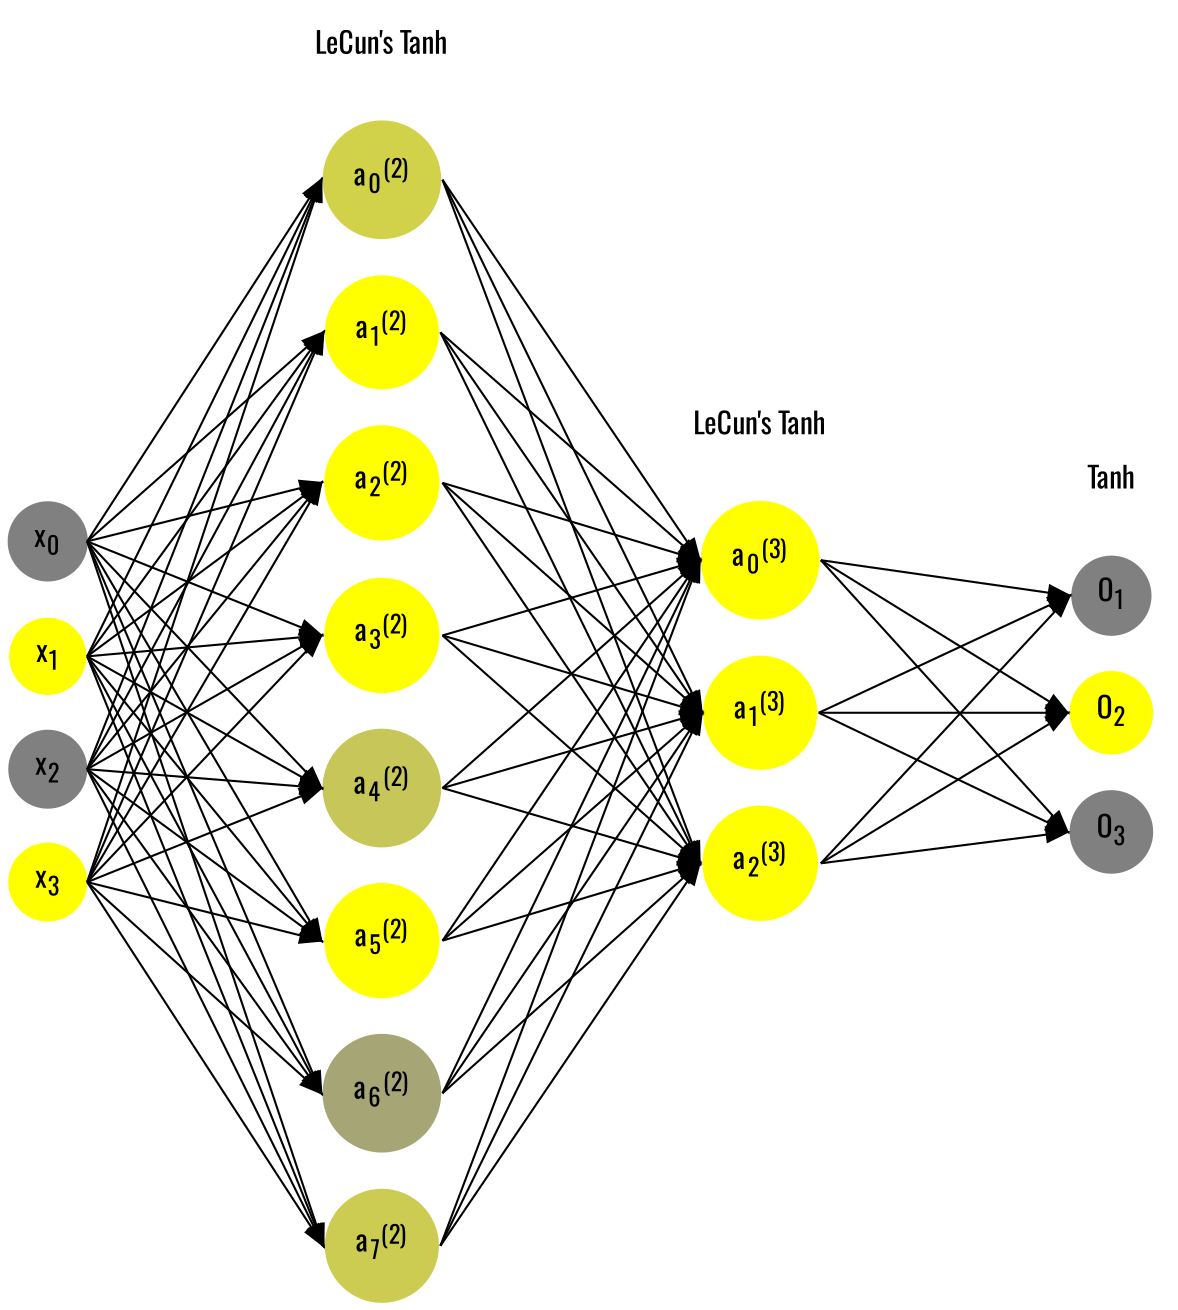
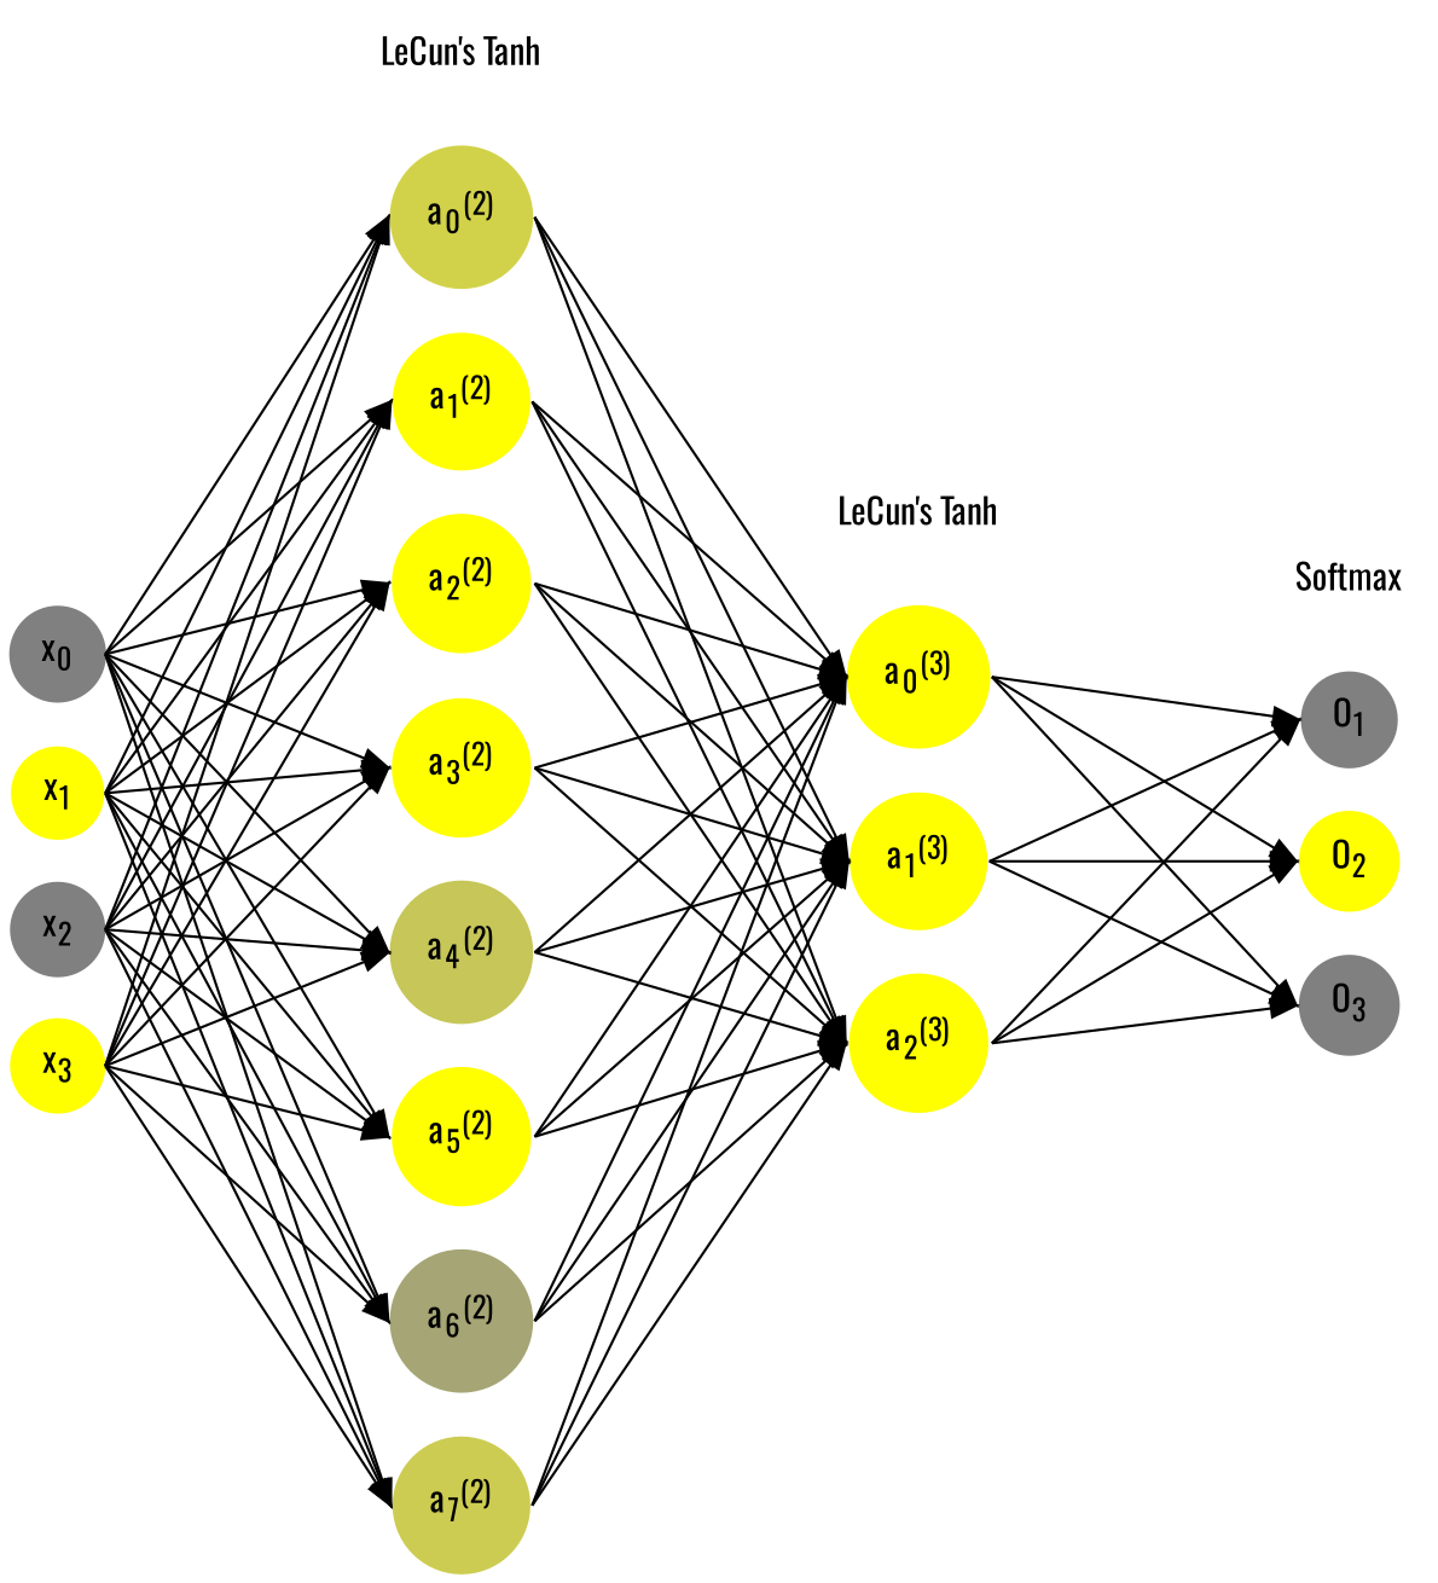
  digraph {
    rankdir=LR
    ranksep=1.4
    splines=false
    fontname=Oswald
    node [color="0.1667, 0.0, 0.5" fillcolor="0.1667, 0.0, 0.5" shape=circle style=filled fontname=Oswald]
    edge [headport=w style=solid tailport=e fontname=Oswald]
    n1 [label=<x<sub>0</sub>>]
    n2 [color="0.1667, 1.0, 1.0" fillcolor="0.1667, 1.0, 1.0" label=<x<sub>1</sub>>]
    n3 [label=<x<sub>2</sub>>]
    n4 [color="0.1667, 1.0, 1.0" fillcolor="0.1667, 1.0, 1.0" label=<x<sub>3</sub>>]
    n5 [color="0.1667, 0.646005, 0.823002" fillcolor="0.1667, 0.646005, 0.823002" label=<a<sub>0</sub><sup>(2)</sup>>]
    n6 [color="0.1667, 1.543983, 1.271992" fillcolor="0.1667, 1.543983, 1.271992" label=<a<sub>1</sub><sup>(2)</sup>>]
    n7 [color="0.1667, 1.498662, 1.249331" fillcolor="0.1667, 1.498662, 1.249331" label=<a<sub>2</sub><sup>(2)</sup>>]
    n8 [color="0.1667, 1.300251, 1.150126" fillcolor="0.1667, 1.300251, 1.150126" label=<a<sub>3</sub><sup>(2)</sup>>]
    n9 [color="0.1667, 0.548122, 0.774061" fillcolor="0.1667, 0.548122, 0.774061" label=<a<sub>4</sub><sup>(2)</sup>>]
    n10 [color="0.1667, 1.466061, 1.233031" fillcolor="0.1667, 1.466061, 1.233031" label=<a<sub>5</sub><sup>(2)</sup>>]
    n11 [color="0.1667, 0.289269, 0.644635" fillcolor="0.1667, 0.289269, 0.644635" label=<a<sub>6</sub><sup>(2)</sup>>]
    n12 [color="0.1667, 0.597314, 0.798657" fillcolor="0.1667, 0.597314, 0.798657" label=<a<sub>7</sub><sup>(2)</sup>>]
    n13 [color="0.1667, 1.485174, 1.242587" fillcolor="0.1667, 1.485174, 1.242587" label=<a<sub>0</sub><sup>(3)</sup>>]
    n14 [color="0.1667, 1.622350, 1.311175" fillcolor="0.1667, 1.622350, 1.311175" label=<a<sub>1</sub><sup>(3)</sup>>]
    n15 [color="0.1667, 1.715240, 1.357620" fillcolor="0.1667, 1.715240, 1.357620" label=<a<sub>2</sub><sup>(3)</sup>>]
    n16 [label=<O<sub>1</sub>>]
    n17 [color="0.1667, 1.0, 1.0" fillcolor="0.1667, 1.0, 1.0" label=<O<sub>2</sub>>]
    n18 [label=<O<sub>3</sub>>]
    n19 [label="LeCun's Tanh" shape=plaintext color="" fillcolor="" style=""]
    n20 [label="LeCun's Tanh" shape=plaintext color="" fillcolor="" style=""]
-   n21 [label=Tanh shape=plaintext color="" fillcolor="" style=""]
+   n21 [label=Softmax shape=plaintext color="" fillcolor="" style=""]
    subgraph sub_1 {
      n1
    }
    subgraph sub_2 {
      n2
    }
    subgraph sub_3 {
      n3
    }
    subgraph sub_4 {
      n4
    }
    subgraph sub_5 {
      n5
    }
    subgraph sub_6 {
      n6
    }
    subgraph sub_7 {
      n7
    }
    subgraph sub_8 {
      n8
    }
    subgraph sub_9 {
      n9
    }
    subgraph sub_10 {
      n10
    }
    subgraph sub_11 {
      n11
    }
    subgraph sub_12 {
      n12
    }
    subgraph sub_13 {
      n13
    }
    subgraph sub_14 {
      n14
    }
    subgraph sub_15 {
      n15
    }
    subgraph sub_16 {
      n16
    }
    subgraph sub_17 {
      n17
    }
    subgraph sub_18 {
      n18
    }
    subgraph sub_19 {
      rank=same
      n1
      n2
      n3
      n4
    }
    subgraph sub_20 {
      rank=same
      n5
      n6
      n7
      n8
      n9
      n10
      n11
      n12
    }
    subgraph sub_21 {
      rank=same
      n13
      n14
      n15
    }
    subgraph sub_22 {
      rank=same
      n16
      n17
      n18
    }
    subgraph sub_23 {
      rank=same
      n5
      n19
    }
    subgraph sub_24 {
      rank=same
      n13
      n20
    }
    subgraph sub_25 {
      rank=same
      n16
      n21
    }
    n1 -> n2 [style=invis]
    n1 -> n5
    n1 -> n6
    n1 -> n7
    n1 -> n8
    n1 -> n9
    n1 -> n10
    n1 -> n11
    n1 -> n12
    n2 -> n3 [style=invis]
    n2 -> n5
    n2 -> n6
    n2 -> n7
    n2 -> n8
    n2 -> n9
    n2 -> n10
    n2 -> n11
    n2 -> n12
    n3 -> n4 [style=invis]
    n3 -> n5
    n3 -> n6
    n3 -> n7
    n3 -> n8
    n3 -> n9
    n3 -> n10
    n3 -> n11
    n3 -> n12
    n4 -> n5
    n4 -> n6
    n4 -> n7
    n4 -> n8
    n4 -> n9
    n4 -> n10
    n4 -> n11
    n4 -> n12
    n5 -> n6 [style=invis]
    n5 -> n13
    n5 -> n14
    n5 -> n15
    n6 -> n7 [style=invis]
    n6 -> n13
    n6 -> n14
    n6 -> n15
    n7 -> n8 [style=invis]
    n7 -> n13
    n7 -> n14
    n7 -> n15
    n8 -> n9 [style=invis]
    n8 -> n13
    n8 -> n14
    n8 -> n15
    n9 -> n10 [style=invis]
    n9 -> n13
    n9 -> n14
    n9 -> n15
    n10 -> n11 [style=invis]
    n10 -> n13
    n10 -> n14
    n10 -> n15
    n11 -> n12 [style=invis]
    n11 -> n13
    n11 -> n14
    n11 -> n15
    n12 -> n13
    n12 -> n14
    n12 -> n15
    n13 -> n14 [style=invis]
    n13 -> n16
    n13 -> n17
    n13 -> n18
    n14 -> n15 [style=invis]
    n14 -> n16
    n14 -> n17
    n14 -> n18
    n15 -> n16
    n15 -> n17
    n15 -> n18
    n16 -> n17 [style=invis]
    n17 -> n18 [style=invis]
    n19 -> n5 [style=invis]
    n20 -> n13 [style=invis]
    n21 -> n16 [style=invis]
  }
